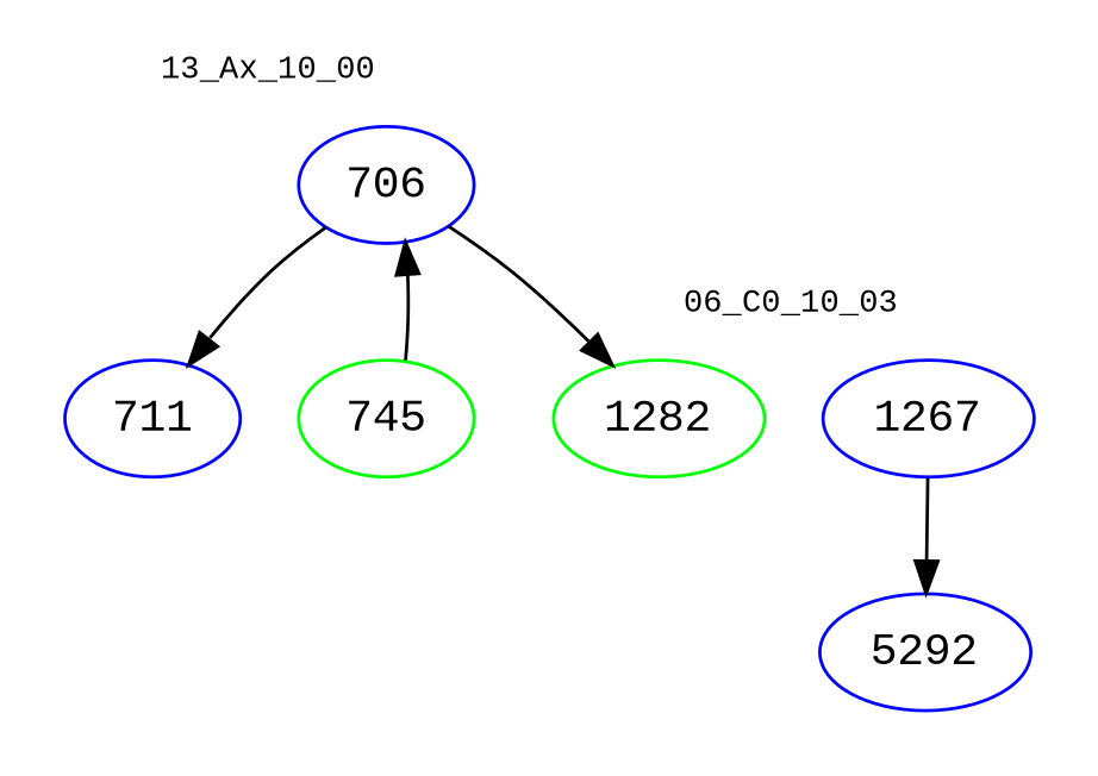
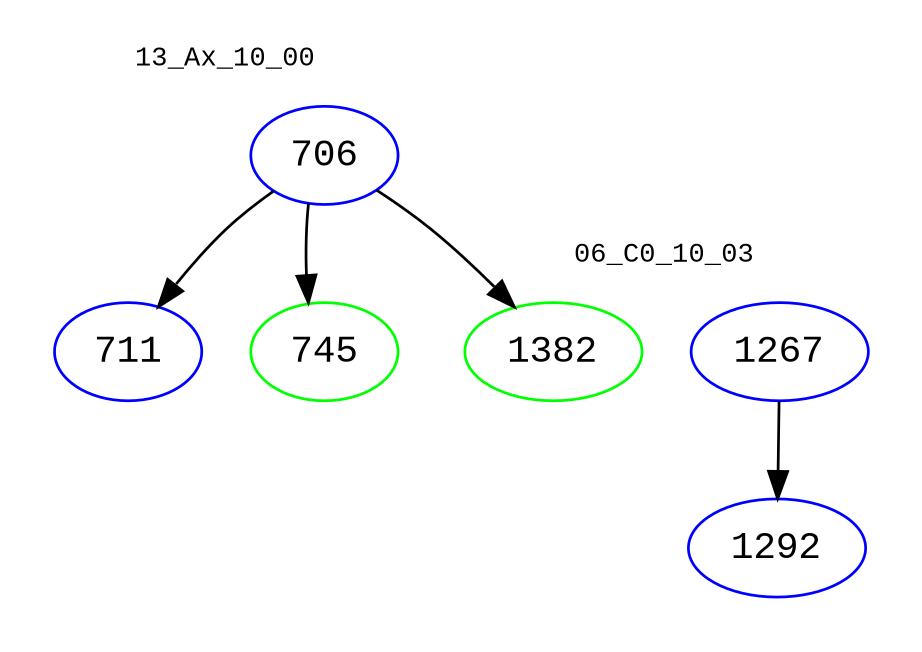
  digraph {
    fontname="Liberation Mono"
    node [color=blue fontname="Liberation Mono"]
    edge [color=black fontname="Liberation Mono"]
    n1 [label=706]
    n2 [label=711]
    n3 [color=green label=745]
    n4 [label=1267]
-   n5 [label=5292]
-   n6 [color=green label=1282]
+   n5 [label=1292]
+   n6 [color=green label=1382]
    subgraph cluster_1 {
      color=white
      fontsize=10
      label="13_Ax_10_00"
      n1
      n2
      n3
    }
    subgraph cluster_2 {
      color=white
      fontsize=10
      label="06_C0_10_03"
      n4
      n5
      n6
    }
    n1 -> n2
-   n3 -> n1
+   n1 -> n3
    n1 -> n6
    n4 -> n5
  }
